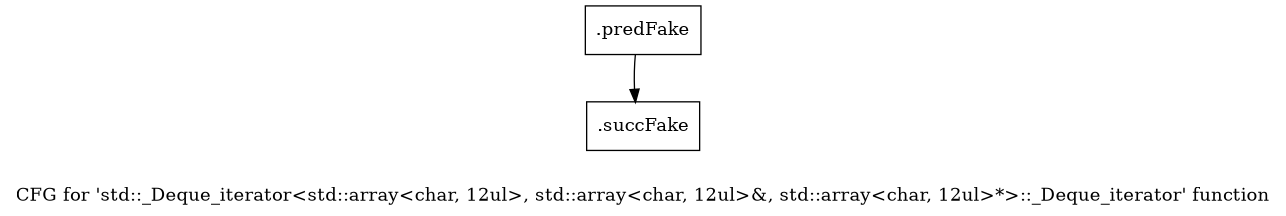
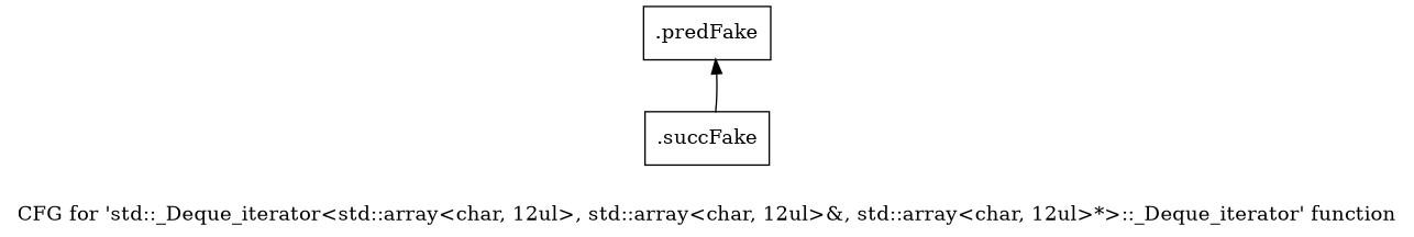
  digraph {
    label="CFG for 'std::_Deque_iterator\<std::array\<char, 12ul\>, std::array\<char, 12ul\>&, std::array\<char, 12ul\>*\>::_Deque_iterator' function"
    node [shape=record]
    n1 [label="{.predFake}"]
    n2 [filename="/media/miguel/NewVolume/Linux/Xilinx/Vitis_HLS/2020.2/tps/lnx64/gcc-6.2.0/lib/gcc/x86_64-pc-linux-gnu/6.2.0/../../../../include/c++/6.2.0/bits/stl_deque.h" label="{.succFake}" linenumber=151]
-   n1 -> n2 [execusionnum=148 filename="/media/miguel/NewVolume/Linux/Xilinx/Vitis_HLS/2020.2/tps/lnx64/gcc-6.2.0/lib/gcc/x86_64-pc-linux-gnu/6.2.0/../../../../include/c++/6.2.0/bits/stl_deque.h"]
+   n2 -> n1 [execusionnum=148 filename="/media/miguel/NewVolume/Linux/Xilinx/Vitis_HLS/2020.2/tps/lnx64/gcc-6.2.0/lib/gcc/x86_64-pc-linux-gnu/6.2.0/../../../../include/c++/6.2.0/bits/stl_deque.h"]
  }
